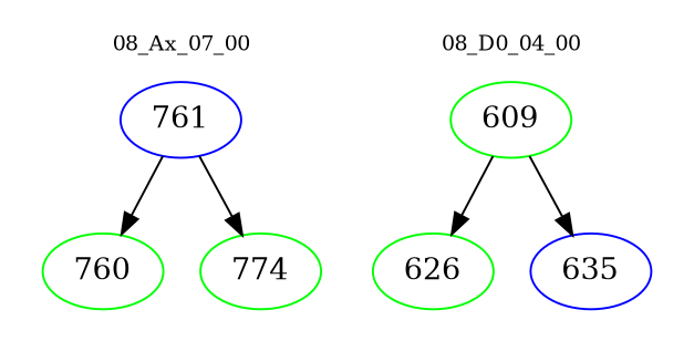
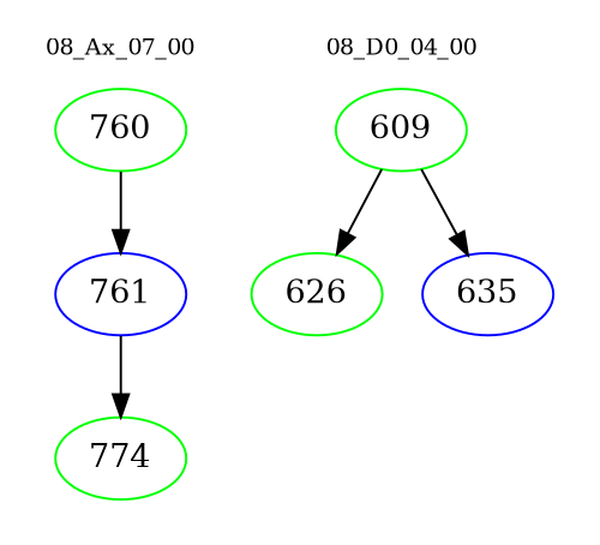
  digraph {
    node [color=green]
    edge [color=black]
    n1 [label=760]
    n2 [label=774]
    n3 [color=blue label=761]
    n4 [label=609]
    n5 [label=626]
    n6 [color=blue label=635]
    subgraph cluster_1 {
      color=white
      fontsize=10
      label="08_Ax_07_00"
      n1
      n2
      n3
    }
    subgraph cluster_2 {
      color=white
      fontsize=10
      label="08_D0_04_00"
      n4
      n5
      n6
    }
-   n3 -> n1
+   n1 -> n3
    n3 -> n2
    n4 -> n5
    n4 -> n6
  }
